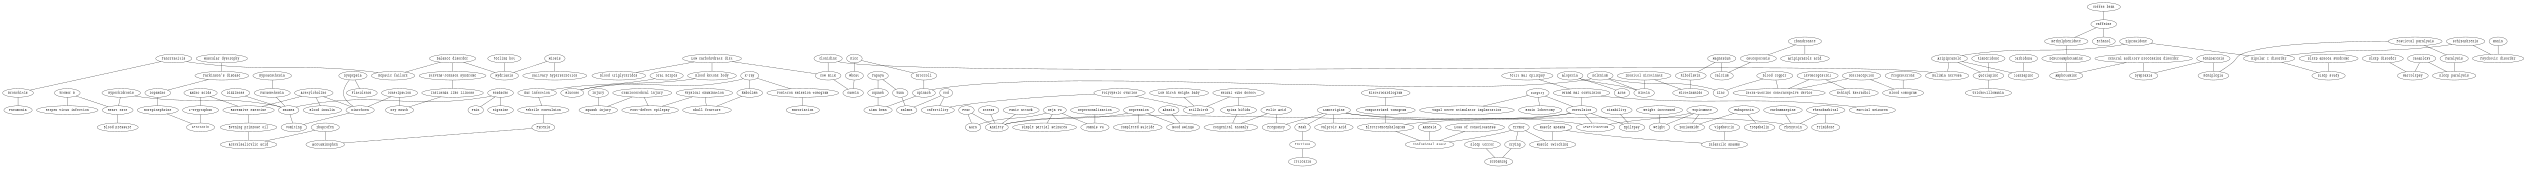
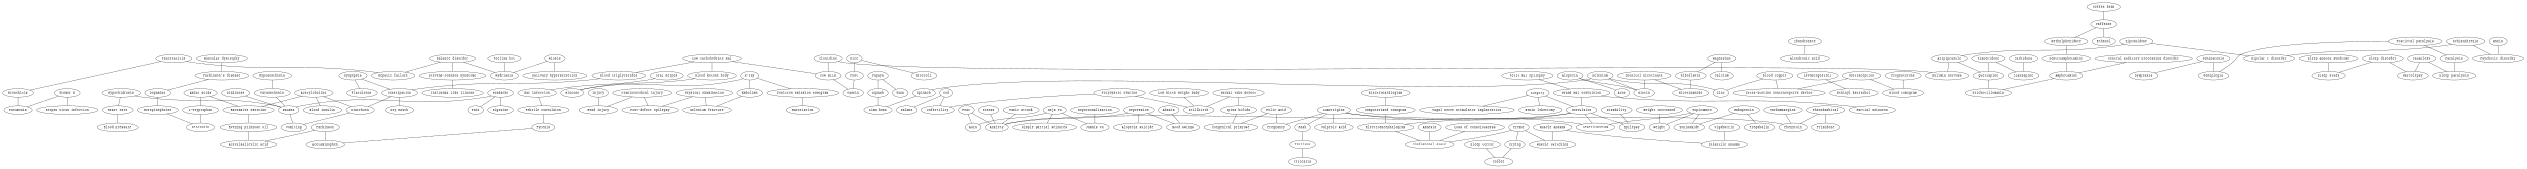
  strict graph {
    fontname="Courier Prime"
    node [fontname="Courier Prime" level=1]
    edge [fontname="Courier Prime" level=1 weight=45.23]
    n1 [label=Pancreatitis src_id=182725 weight=0.0014013146610338664 level=""]
    n2 [label=Bronchitis src_id=172749 weight=0.0007284881457166033 level=""]
    n3 [label="Hepatic failure" src_id=177896 weight=0.001530935416122003 level=""]
    n4 [label=Pneumonia src_id=183685 weight=0.0007128047479266098 level=""]
    n5 [label="Weight increased" src_id=188826 weight=0.0015892839399616226]
    n6 [label=Weight src_id=188818 weight=0.00486879191589432]
    n7 [label=Papaya src_id=8707 weight=0.0015510816572710418 level=""]
    n8 [label=Squash src_id=8639 weight=0.0014891995467117205 level=""]
    n9 [label=Tuna src_id=8643 weight=0.00042794740256587053 level=""]
    n10 [label="Lima bean" src_id=8610 weight=0.001185610296059662 level=""]
    n11 [label=Salmon src_id=8996 weight=0.000661638972811811 level=""]
    n12 [label="Inositol nicotinate" src_id=7903 weight=0.002194504709405285]
    n13 [label=Biotin src_id=114 weight=0.0011258512616127542 level=""]
    n14 [label=Nicotinamide src_id=2556 weight=0.0018503998594221061]
    n15 [label=Hypoaesthesia src_id=178564 weight=0.002800118886895745]
    n16 [label=Paraesthesia src_id=182787 weight=0.0022064033562582846]
    n17 [label=Nausea src_id=181546 weight=0.004639683981880418]
    n18 [label=Vomiting src_id=188709 weight=0.001519122012635948 level=""]
    n19 [label="Muscular dystrophy" src_id=181277 weight=0.0025303985127689333]
    n20 [label="Parkinson's disease" src_id=182898 weight=0.0011921711590044898 level=""]
    n21 [label=Dopamine src_id=974 weight=0.0006653144450635018 level=""]
    n22 [label=Norepinephrine src_id=358 weight=0.0008980084608098013 level=""]
    n23 [label="Oral herpes" src_id=182307 weight=0.002040530631971636]
    n24 [label="Ear infection" src_id=175529 weight=0.0005090966980945888 level=""]
    n25 [label="Febrile convulsion" src_id=176614 weight=0.0013774781879227608 level=""]
    n26 [label=Pyrexia src_id=184658 weight=0.0018830801634752033]
    n27 [label="Petit mal epilepsy" src_id=183307 weight=0.001798291889556248]
    n28 [label="Grand mal convulsion" src_id=177516 weight=0.0079300130694745]
    n29 [label=Convulsion src_id=174366 weight=0.04384272583999458]
    n30 [label="Partial seizures" src_id=182927 weight=0.002283289165749464]
    n31 [label=Levetiracetam src_id=1186 weight=0.010030972226360069]
    n32 [label=Anxiety src_id=170661 weight=0.010312381534872536]
    n33 [label=Electroencephalogram src_id=175720 weight=0.00973212502859358]
    n34 [label=Epilepsy src_id=176107 weight=0.02345683872889738]
    n35 [label=Selenium src_id=9080 weight=0.0010042446927168594 level=""]
    n36 [label=Spinach src_id=8638 weight=0.0014327736794283237 level=""]
    n37 [label=Zinc src_id=1526 weight=0.0007667013766820344 level=""]
    n38 [label=Rice src_id=8633 weight=0.0012649412773325943 level=""]
    n39 [label=Broccoli src_id=8584 weight=0.001610594567986371]
-   n40 [label=Wheat src_id=8648 weight=0.001350608917292089 level=""]
+   n40 [label=Post src_id=8648 weight=0.001350608917292089 level=""]
    n41 [label=Casein src_id=8589 weight=0.0010664295842427256 level=""]
    n42 [label=Surgery src_id=186589 weight=0.009304016121721907]
    n43 [label="Vagal nerve stimulator implantation" src_id=188187 weight=0.002775812546417932]
    n44 [label="Brain lobectomy" src_id=172601 weight=0.002694700047847313]
    n45 [label="Confusional state" src_id=174071 weight=0.00570327354560458]
    n46 [label=Serotonin src_id=7810 weight=0.000673588565290134 level=""]
    n47 [label="Low birth weight baby" src_id=180135 weight=0.0028383288520247643]
    n48 [label=Stillbirth src_id=186413 weight=0.002952839711985516]
    n49 [label="Folic Acid" src_id=150 weight=0.0024845476899730446]
-   n50 [label="Congenital anomaly" src_id=174082 weight=0.001354224235863074 level=""]
+   n50 [label="Congenital primrose" src_id=174082 weight=0.001354224235863074 level=""]
    n51 [label=Pregnancy src_id=184014 weight=0.004025241046263508]
    n52 [label=Tremor src_id=187373 weight=0.003399346148597115]
    n53 [label=Crying src_id=174575 weight=0.0014334267082630775 level=""]
    n54 [label="Muscle twitching" src_id=181276 weight=0.0015009005707355728 level=""]
-   n55 [label=Screaming src_id=185624 weight=0.0012516920066908644 level=""]
+   n55 [label=Coffee src_id=185624 weight=0.0012516920066908644 level=""]
    n56 [label=Acetylcholine src_id=2951 weight=0.004129814689207429]
    n57 [label="Excessive exercise" src_id=176247 weight=0.002109734300955528]
    n58 [label="Blood insulin" src_id=172218 weight=0.0017421589272280302]
    n59 [label=Diarrhoea src_id=175200 weight=0.0016948606007577234]
    n60 [label="Evening primrose oil" src_id=9213 weight=0.0011072517313021554 level=""]
    n61 [label="Acetylsalicylic acid" src_id=931 weight=0.0005583688578593127 level=""]
    n62 [label="Amino acids" src_id=8309 weight=0.001000032620526876 level=""]
    n63 [label="L-Tryptophan" src_id=142 weight=0.0004975205822659481 level=""]
    n64 [label="Sleep apnoea syndrome" src_id=185998 weight=0.001635743431742638]
    n65 [label="Sleep study" src_id=186011 weight=0.0010445146940924026 level=""]
    n66 [label=Progesterone src_id=385 weight=0.0016132666340623466]
    n67 [label="Blood tomogram" src_id=172274 weight=0.002595204538722153]
    n68 [label=Lamotrigine src_id=542 weight=0.00892886896589501]
    n69 [label=Rash src_id=184786 weight=0.002831584768486793]
    n70 [label="Valproic Acid" src_id=304 weight=0.0028508274237053887]
    n71 [label=Phenytoin src_id=243 weight=0.00457089379012619]
    n72 [label=Pruritus src_id=184366 weight=0.0024121341744640446]
    n73 [label=Urticaria src_id=188054 weight=0.002078927924128333]
    n74 [label=Acetaminophen src_id=307 weight=0.0018009398215968093]
    n75 [label=Electrocardiogram src_id=175655 weight=0.0022047227677469243]
    n76 [label="Computerised tomogram" src_id=174039 weight=0.0035296011964764847]
    n77 [label=Carbidopa src_id=181 weight=0.001820895223381786]
    n78 [label=Olanzapine src_id=324 weight=0.0009014436378500246 level=""]
-   n79 [label="Low carbohydrate diet" src_id=180136 weight=0.002218806008110028]
+   n79 [label="Low carbohydrate mal" src_id=180136 weight=0.002218806008110028]
    n80 [label="Blood ketone body" src_id=172233 weight=0.0010208761385491804 level=""]
    n81 [label="Cow milk" src_id=8613 weight=0.0011237342517793564 level=""]
    n82 [label="Blood triglycerides" src_id=172398 weight=0.0020127820066019064]
    n83 [label=Glucose src_id=8280 weight=0.0008337754516897465 level=""]
    n84 [label=Constipation src_id=174340 weight=0.0010925019631173453 level=""]
    n85 [label="Dry mouth" src_id=175420 weight=0.0014254720076736314 level=""]
    n86 [label=Clonidine src_id=562 weight=0.0003801557311510104 level=""]
    n87 [label="Bulimia nervosa" src_id=172802 weight=0.0018807861194870571]
    n88 [label="Physical examination" src_id=183464 weight=0.0006789472439002296 level=""]
    n89 [label="Post-defect epilepsy" src_id=183904 weight=0.0012830202001650442 level=""]
-   n90 [label="Skull fracture" src_id=185991 weight=0.0009881226370405227 level=""]
+   n90 [label="Selenium fracture" src_id=185991 weight=0.0009881226370405227 level=""]
    n91 [label="Loss of consciousness" src_id=180127 weight=0.0019688781130730716]
    n92 [label="Neural tube defect" src_id=181701 weight=0.001127042231907036 level=""]
    n93 [label="Spina bifida" src_id=186194 weight=0.001828235028581937]
    n94 [label="Postictal paralysis" src_id=183927 weight=0.0008276044574928793 level=""]
    n95 [label=Paralysis src_id=182799 weight=0.0008176914551610002 level=""]
    n96 [label=Hemiplegia src_id=177845 weight=0.0006523169179595826 level=""]
    n97 [label="Sleep paralysis" src_id=186008 weight=0.0005945621602513143 level=""]
    n98 [label=Fear src_id=176601 weight=0.003091900262013508]
    n99 [label=Aura src_id=171120 weight=0.0020774190396517264]
    n100 [label=Contraception src_id=174350 weight=0.001688357640760394]
    n101 [label="Intra-uterine contraceptive device" src_id=179325 weight=0.0010021432116518211 level=""]
    n102 [label="Balance disorder" src_id=171241 weight=0.000847831367039775 level=""]
    n103 [label="Stevens-Johnson syndrome" src_id=186406 weight=0.0013870509328834477 level=""]
    n104 [label=Mydriasis src_id=181328 weight=0.0013257266416520426 level=""]
    n105 [label="Influenza like illness" src_id=179014 weight=0.0005850434796401921 level=""]
    n106 [label=Schizophrenia src_id=185574 weight=0.0014792301015358078 level=""]
    n107 [label="Bipolar I disorder" src_id=171760 weight=0.0009578055367051631 level=""]
    n108 [label="Psychotic disorder" src_id=184453 weight=0.002515431091399857]
    n109 [label=Abasia src_id=169482 weight=0.0015753060765595918]
    n110 [label="Mood swings" src_id=181119 weight=0.0016620765499499475]
    n111 [label=Levonorgestrel src_id=357 weight=0.0010644666629913491 level=""]
    n112 [label="Ethinyl Estradiol" src_id=963 weight=0.0020546732981257263]
    n113 [label=Dyspepsia src_id=175492 weight=0.0003869878680406234 level=""]
    n114 [label=Flatulence src_id=176744 weight=0.0016427002916782514]
    n115 [label=Depression src_id=175023 weight=0.0044799153809282405]
-   n116 [label="Completed suicide" src_id=174010 weight=0.0017448613927763756]
+   n116 [label="Alopecia suicide" src_id=174010 weight=0.0017448613927763756]
    n117 [label=Headache src_id=177790 weight=0.005250834729440146]
    n118 [label=Pain src_id=182630 weight=0.0034363057630249967]
    n119 [label=Migraine src_id=180996 weight=0.002695993506544697]
    n120 [label="Sleep terror" src_id=186015 weight=0.0015825649693071186]
-   n121 [label=Ibuprofen src_id=1035 weight=0.0007368761245271152 level=""]
+   n121 [label=Parkinson src_id=1035 weight=0.0007368761245271152 level=""]
    n122 [label="Sleep disorder" src_id=186000 weight=0.0007333483259291371 level=""]
    n123 [label=Narcolepsy src_id=181475 weight=0.001674888198880834]
    n124 [label=Ibandronate src_id=696 weight=0.0010427564347667056 level=""]
-   n125 [label="Aripiprazole acid" src_id=617 weight=0.0016471292412961716]
-   n126 [label=Osteoporosis src_id=182448 weight=0.0011569793778963033 level=""]
+   n125 [label="Alendronic acid" src_id=617 weight=0.0016471292412961716]
    n127 [label=Calcium src_id=1327 weight=0.0025229737918949463]
    n128 [label=Gabapentin src_id=982 weight=0.0015351270910551008 level=""]
    n129 [label=Zonisamide src_id=895 weight=0.0017358953000514413]
    n130 [label=Pregabalin src_id=221 weight=0.001765694660728438]
    n131 [label="Coffee bean" src_id=8595 weight=0.0019368446972410553]
    n132 [label=Caffeine src_id=192 weight=0.002334705699678128]
    n133 [label=Ethanol src_id=884 weight=0.002161183165215026]
    n134 [label=Methylphenidate src_id=411 weight=0.001357220779642328 level=""]
    n135 [label=Dextroamphetamine src_id=1510 weight=0.0025160390272079888]
    n136 [label="Muscle spasms" src_id=181270 weight=0.001492503923163199 level=""]
    n137 [label="Infantile spasms" src_id=178941 weight=0.001296407942825725 level=""]
    n138 [label=Alopecia src_id=170026 weight=0.0007307056528455718 level=""]
    n139 [label=Acne src_id=169642 weight=0.001782056461819542]
    n140 [label="Polycystic ovaries" src_id=183761 weight=0.0009095864812776184 level=""]
    n141 [label=Infertility src_id=178985 weight=0.000617853565975358 level=""]
    n142 [label=Carbamazepine src_id=551 weight=0.0018424741132274944]
    n143 [label="X-ray" src_id=188917 weight=0.001427804449380066 level=""]
    n144 [label=Embolism src_id=175772 weight=0.0013850923508483355 level=""]
    n145 [label="Positron emission tomogram" src_id=183853 weight=0.0008728397574205016 level=""]
    n146 [label=Excoriation src_id=176257 weight=0.0021874224806900746]
    n147 [label=Amnesia src_id=170136 weight=0.001562054880967425]
    n148 [label="Blood copper" src_id=172045 weight=0.0003847138605821579 level=""]
    n149 [label=Cataplexy src_id=173217 weight=0.0009438198724357525 level=""]
    n150 [label=Miosis src_id=181021 weight=0.0012128330897948265 level=""]
    n151 [label="Salivary hypersecretion" src_id=185485 weight=0.0015703720582515613]
    n152 [label="Craniocerebral injury" src_id=174523 weight=0.001832929575363946]
-   n153 [label="Squash injury" src_id=177785 weight=0.001715648827453144]
+   n153 [label="Head injury" src_id=177785 weight=0.001715648827453144]
    n154 [label=Stress src_id=186464 weight=0.0025139528086730546]
    n155 [label=Ziprasidone src_id=237 weight=0.0006628389715354794 level=""]
    n156 [label=Aripiprazole src_id=1222 weight=0.0008326842639996687 level=""]
    n157 [label=Quetiapine src_id=1208 weight=0.001601842137233802]
    n158 [label=Trichotillomania src_id=187413 weight=0.0005816137214217034 level=""]
    n159 [label=Risperidone src_id=720 weight=0.0008468161517964322 level=""]
    n160 [label=Amphetamine src_id=173 weight=0.0023025738717270517]
    n161 [label=Hemiparesis src_id=177843 weight=0.0010270914187134367 level=""]
    n162 [label=Dyspraxia src_id=175506 weight=0.0013637552892951596 level=""]
    n163 [label=Magnesium src_id=1330 weight=0.0014302089561109921 level=""]
    n164 [label=Riboflavin src_id=132 weight=0.00227239059051472]
    n165 [label=Topiramate src_id=264 weight=0.004371180654737915]
    n166 [label="Tremor B" src_id=177942 weight=0.0011684491884608602 level=""]
    n167 [label="Herpes virus infection" src_id=178111 weight=0.002331383608575972]
    n168 [label=Vigabatrin src_id=1064 weight=0.00180226386997962]
    n169 [label=Cod src_id=8995 weight=0.0010237285558955481 level=""]
    n170 [label=Depersonalisation src_id=175018 weight=0.002060452458275287]
    n171 [label="Jamais vu" src_id=179465 weight=0.0011810390128039886 level=""]
    n172 [label=Phenobarbital src_id=1158 weight=0.003003684210696954]
    n173 [label=Primidone src_id=780 weight=0.0017969816384099074]
    n174 [label="Central auditory processing disorder" src_id=173299 weight=0.0008060358317299234 level=""]
    n175 [label=Mania src_id=180503 weight=0.0016973552433446845]
    n176 [label=Hyperhidrosis src_id=178464 weight=0.0019522520639870355]
    n177 [label="Heart rate" src_id=177799 weight=0.0012763385763344885 level=""]
    n178 [label="Blood pressure" src_id=172305 weight=0.0018022986801689812]
    n179 [label="Feeling hot" src_id=176626 weight=0.0017473991179379955]
    n180 [label=Disability src_id=175257 weight=0.002704038405888001]
    n181 [label="Deja vu" src_id=174936 weight=0.0033272358224421825]
    n182 [label="Simple partial seizures" src_id=185880 weight=0.0016672632537607078]
    n183 [label=Injury src_id=179153 weight=0.0025121627341653636]
    n184 [label=Dizziness src_id=175317 weight=0.0038730561594423588]
    n185 [label="Panic attack" src_id=182745 weight=0.0021381315188019217]
    n1 -- n2
    n1 -- n3 [weight=95.05]
    n2 -- n4 [weight=92.31]
    n5 -- n6 [weight=133.59]
    n7 -- n8 [weight=245.95]
    n7 -- n9 [weight=73.37]
    n8 -- n10 [weight=354.81]
-   n9 -- n11 [weight=145.74]
    n12 -- n13 [weight=431.07]
    n12 -- n14 [weight=438.61]
    n15 -- n16 [weight=159.46]
    n16 -- n17 [weight=48.31]
    n17 -- n18 [weight=60.95]
    n19 -- n20 [weight=159.09]
    n20 -- n21 [weight=47.15]
    n21 -- n22 [weight=133.68]
    n22 -- n46 [weight=126.93]
    n23 -- n24 [weight=52.78]
    n24 -- n25 [weight=47.89]
    n25 -- n26 [weight=109.81]
    n26 -- n74 [weight=47.75]
    n27 -- n28 [weight=59.99]
    n28 -- n29 [weight=122.06]
    n28 -- n30 [weight=69.43]
    n29 -- n31 [weight=145.77]
    n29 -- n32 [weight=75.71]
    n29 -- n33 [weight=147.32]
    n29 -- n34 [weight=333.89]
    n33 -- n45 [weight=81.5]
    n35 -- n13 [weight=145.41]
    n35 -- n36 [weight=85.24]
    n35 -- n37 [weight=234.71]
    n36 -- n10 [weight=250.75]
    n38 -- n39 [weight=83.56]
    n38 -- n40 [weight=107.14]
-   n39 -- n36 [weight=258.32]
    n40 -- n41 [weight=156.56]
    n42 -- n29 [weight=88.66]
    n42 -- n43 [weight=92.26]
    n42 -- n44 [weight=83.51]
    n47 -- n48 [weight=399.04]
    n49 -- n50 [weight=110.38]
    n49 -- n51 [weight=161.48]
    n52 -- n45 [weight=49.59]
    n52 -- n53 [weight=45.41]
    n52 -- n54 [weight=52.0]
    n53 -- n55 [weight=57.8]
    n56 -- n57 [weight=480.36]
    n56 -- n58 [weight=157.97]
    n56 -- n59 [weight=81.69]
    n57 -- n60 [weight=402.63]
    n59 -- n18 [weight=58.45]
    n60 -- n61 [weight=122.8]
    n62 -- n57 [weight=292.38]
    n62 -- n63 [weight=61.08]
    n63 -- n46 [weight=143.89]
    n64 -- n65 [weight=154.48]
    n66 -- n67 [weight=257.77]
    n68 -- n31 [weight=159.17]
    n68 -- n51 [weight=89.36]
    n68 -- n69 [weight=57.5]
    n68 -- n70 [weight=120.82]
    n68 -- n71 [weight=96.5]
    n69 -- n72 [weight=87.16]
    n72 -- n73 [weight=51.42]
    n75 -- n76 [weight=56.55]
    n76 -- n33 [weight=73.05]
    n77 -- n78 [weight=245.95]
    n79 -- n80 [weight=300.38]
    n79 -- n81 [weight=284.05]
    n79 -- n82 [weight=472.75]
    n80 -- n83 [weight=112.0]
    n81 -- n41 [weight=354.81]
+   n82 -- n84 [weight=63.44]
    n84 -- n59 [weight=63.65]
    n84 -- n85 [weight=63.75]
    n86 -- n81 [weight=58.9]
    n86 -- n87 [weight=80.61]
    n88 -- n89 [weight=78.67]
    n88 -- n90 [weight=65.99]
    n91 -- n45 [weight=68.66]
    n92 -- n48 [weight=281.97]
    n92 -- n93 [weight=243.61]
    n93 -- n50 [weight=74.13]
    n94 -- n95 [weight=64.88]
    n94 -- n96
    n95 -- n97 [weight=46.49]
    n98 -- n32 [weight=72.45]
    n98 -- n99 [weight=66.63]
    n100 -- n67 [weight=92.05]
    n100 -- n101 [weight=89.31]
    n102 -- n3 [weight=47.15]
    n102 -- n103 [weight=47.83]
    n102 -- n104 [weight=81.11]
    n103 -- n105 [weight=83.71]
-   n105 -- n85 [weight=55.15]
    n106 -- n107 [weight=46.86]
    n106 -- n108 [weight=54.72]
    n109 -- n110 [weight=41.47]
-   n111 -- n101 [weight=186.57]
    n111 -- n112 [weight=228.45]
-   n113 -- n59 [weight=34.47]
+   n113 -- n84 [weight=34.47]
    n113 -- n114 [weight=56.14]
    n115 -- n32 [weight=108.88]
    n115 -- n110 [weight=45.59]
    n115 -- n116 [weight=45.98]
    n117 -- n17 [weight=85.24]
    n117 -- n118 [weight=64.19]
    n117 -- n119 [weight=94.85]
    n120 -- n55 [weight=57.59]
    n121 -- n61 [weight=94.01]
    n121 -- n74 [weight=143.43]
-   n107 -- n65 [weight=52.7]
+   n122 -- n65 [weight=52.7]
    n122 -- n123 [weight=46.77]
    n124 -- n125 [weight=140.66]
-   n124 -- n126 [weight=91.06]
-   n126 -- n127 [weight=103.4]
    n128 -- n129 [weight=42.55]
    n128 -- n130 [weight=65.48]
    n131 -- n132 [weight=185.8]
    n132 -- n133 [weight=61.89]
    n132 -- n134 [weight=57.82]
    n134 -- n135 [weight=180.57]
    n135 -- n160 [weight=864.22]
    n136 -- n54 [weight=46.91]
    n136 -- n137 [weight=53.14]
    n138 -- n13 [weight=66.97]
    n138 -- n139 [weight=34.29]
    n140 -- n48 [weight=143.89]
    n140 -- n141 [weight=133.68]
    n142 -- n71 [weight=81.22]
    n143 -- n83 [weight=63.44]
    n143 -- n144 [weight=179.77]
    n143 -- n145 [weight=50.45]
    n144 -- n90 [weight=52.15]
    n145 -- n146 [weight=197.71]
    n147 -- n45 [weight=48.69]
    n148 -- n37 [weight=55.9]
    n148 -- n101 [weight=79.3]
    n149 -- n97 [weight=68.93]
    n149 -- n123 [weight=135.55]
    n150 -- n104 [weight=193.99]
    n150 -- n151 [weight=200.02]
    n152 -- n89 [weight=156.92]
    n152 -- n153 [weight=55.43]
    n154 -- n32 [weight=100.25]
    n155 -- n107 [weight=71.76]
    n155 -- n156 [weight=87.06]
    n156 -- n87 [weight=78.67]
    n156 -- n157 [weight=74.9]
    n157 -- n158 [weight=107.14]
-   n156 -- n78 [weight=170.21]
+   n159 -- n78 [weight=170.21]
    n159 -- n157 [weight=84.02]
+   n160 -- n158 [weight=91.19]
    n161 -- n96 [weight=141.19]
    n161 -- n162 [weight=152.63]
    n163 -- n127 [weight=221.48]
    n163 -- n164 [weight=91.78]
    n164 -- n14 [weight=1000.0]
    n165 -- n6 [weight=86.47]
    n165 -- n31 [weight=92.43]
    n165 -- n129 [weight=54.66]
-   n166 -- n177
+   n166 -- n4
    n166 -- n167 [weight=64.69]
    n168 -- n137 [weight=127.3]
    n169 -- n11 [weight=75.05]
    n169 -- n141 [weight=73.7]
    n170 -- n171 [weight=82.3]
    n172 -- n71 [weight=78.04]
    n172 -- n173 [weight=52.86]
    n174 -- n160 [weight=74.2]
-   n174 -- n162 [weight=179.89]
    n175 -- n108 [weight=50.79]
    n176 -- n17 [weight=47.44]
    n176 -- n177 [weight=43.39]
    n177 -- n178 [weight=60.51]
    n179 -- n104 [weight=47.66]
    n180 -- n34 [weight=32.3]
    n181 -- n99 [weight=72.75]
    n181 -- n171 [weight=53.84]
    n181 -- n182 [weight=63.31]
    n183 -- n153 [weight=58.81]
    n184 -- n17 [weight=104.52]
    n185 -- n32 [weight=68.7]
  }
